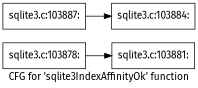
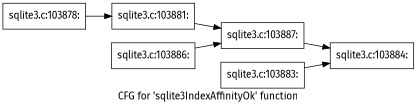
  digraph {
    fontname="Fira Sans"
    label="CFG for 'sqlite3IndexAffinityOk' function"
    rankdir=LR
    node [fontname="Fira Sans" shape=record]
    edge [fontname="Fira Sans"]
    n1 [label="{sqlite3.c:103878:}"]
    n2 [label="{sqlite3.c:103881:}"]
    n3 [label="{sqlite3.c:103887:}"]
+   n4 [label="{sqlite3.c:103883:}"]
    n5 [label="{sqlite3.c:103884:}"]
+   n6 [label="{sqlite3.c:103886:}"]
    n1 -> n2
+   n2 -> n3
    n3 -> n5
+   n4 -> n5
+   n6 -> n3
  }
